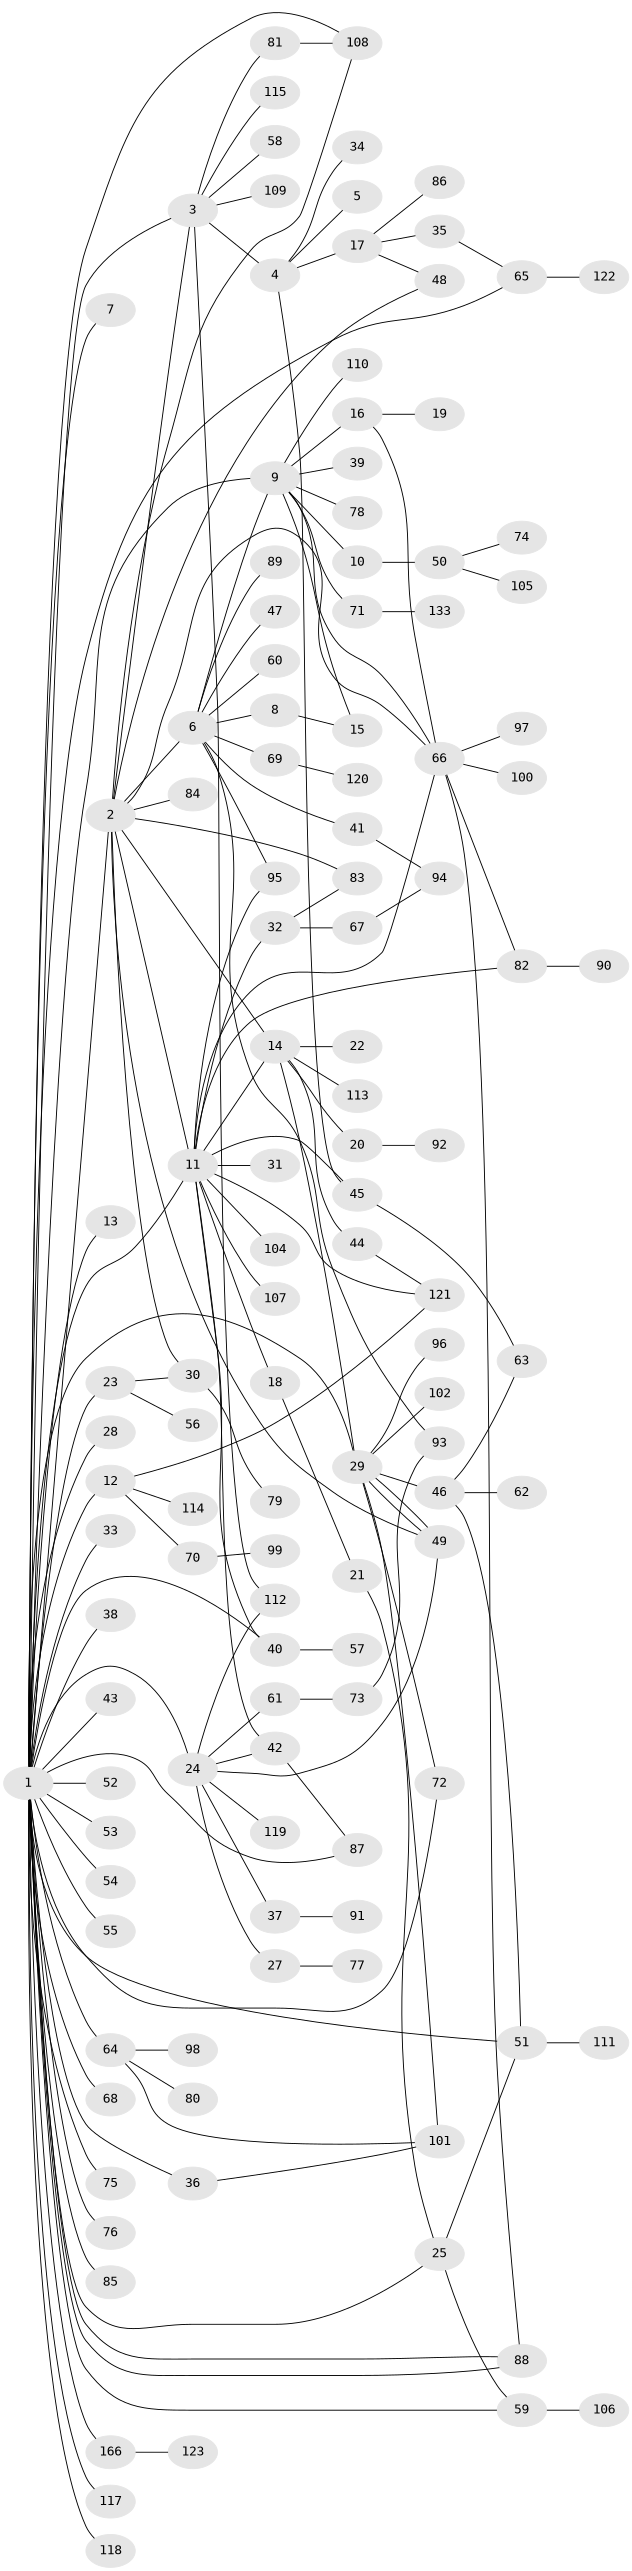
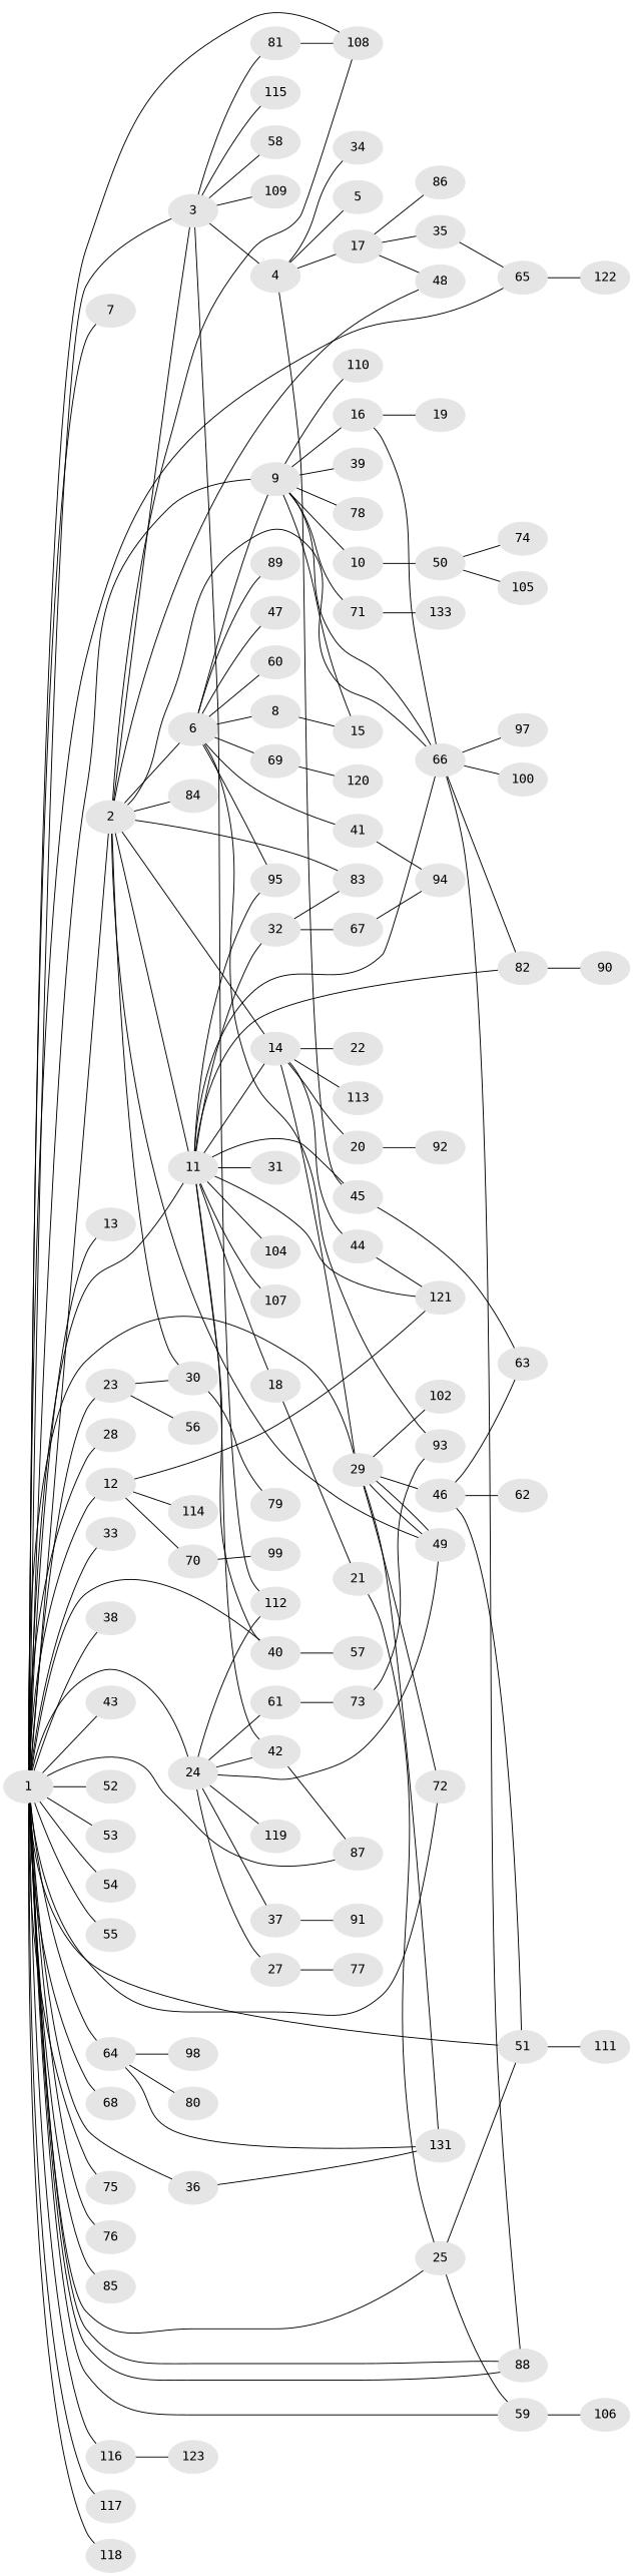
  graph {
    fontname="DejaVu Sans Mono"
    rankdir=LR
    node [color=gray90 fontname="DejaVu Sans Mono" style=filled]
    edge [fontname="DejaVu Sans Mono"]
    1
    2
    3
    7
    9
    11
    12
    13
    23
    24
    25
    28
    29
    33
    36
    38
    40
    43
    51
    52
    53
    54
    55
    59
    64
    65
    68
    72
    75
    76
    85
    87
    88
    108
-   116 [label=166]
+   116
    117
    118
    6
    14
    30
    48
    49
    66
    83
    84
    4
    58
    81
    109
    112
    115
    15
    10
    16
    39
    71
    78
    110
    45
    95
    18
    31
    32
    42
    82
    104
    107
    121
    70
    114
    56
    27
    37
    61
    119
    46
-   96
-   101
+   101 [label=131]
    102
    57
    111
    106
    80
    98
    122
    123
    8
    41
    47
    60
    69
    89
    93
    20
    22
    44
    113
    79
    97
    100
    5
    17
    34
    35
    86
    63
    94
    120
    50
    19
    n111 [label=133]
    74
    105
    21
    67
    90
    99
    92
    77
    91
    73
    62
    1 -- 2
    1 -- 3
    1 -- 7
    1 -- 9
    1 -- 11
    1 -- 12
    1 -- 13
    1 -- 23
    1 -- 24
    1 -- 25
    1 -- 28
    1 -- 29
    1 -- 33
    1 -- 36
    1 -- 38
    1 -- 40
    1 -- 43
    1 -- 51
    1 -- 52
    1 -- 53
    1 -- 54
    1 -- 55
    1 -- 59
    1 -- 64
    1 -- 65
    1 -- 68
    1 -- 72
    1 -- 75
    1 -- 76
    1 -- 85
    1 -- 87
    1 -- 88
    1 -- 88
    1 -- 108
    1 -- 116
    1 -- 117
    1 -- 118
    2 -- 3
    2 -- 11
    2 -- 108
    2 -- 6
    2 -- 14
    2 -- 30
    2 -- 48
    2 -- 49
    2 -- 66
    2 -- 83
    2 -- 84
    3 -- 4
    3 -- 58
    3 -- 81
    3 -- 109
    3 -- 112
    3 -- 115
    9 -- 66
    9 -- 15
    9 -- 10
    9 -- 16
    9 -- 39
    9 -- 71
    9 -- 78
    9 -- 110
    11 -- 40
    11 -- 14
    11 -- 66
    11 -- 45
    11 -- 95
    11 -- 18
    11 -- 31
    11 -- 32
    11 -- 42
    11 -- 82
    11 -- 104
    11 -- 107
    11 -- 121
    12 -- 121
    12 -- 70
    12 -- 114
    23 -- 30
    23 -- 56
    24 -- 49
    24 -- 112
    24 -- 42
    24 -- 27
    24 -- 37
    24 -- 61
    24 -- 119
    25 -- 51
    25 -- 59
    29 -- 72
    29 -- 49
    29 -- 49
    29 -- 46
-   29 -- 96
    29 -- 101
    29 -- 102
    36 -- 101
    40 -- 57
    51 -- 111
    59 -- 106
    64 -- 101
    64 -- 80
    64 -- 98
    65 -- 122
    116 -- 123
    6 -- 9
    6 -- 95
    6 -- 8
    6 -- 41
    6 -- 47
    6 -- 60
    6 -- 69
    6 -- 89
    6 -- 93
    14 -- 29
    14 -- 20
    14 -- 22
    14 -- 44
    14 -- 113
    30 -- 79
    66 -- 88
    66 -- 82
    66 -- 97
    66 -- 100
    4 -- 45
    4 -- 5
    4 -- 17
    4 -- 34
    81 -- 108
    10 -- 50
    16 -- 66
    16 -- 19
    71 -- n111
    45 -- 63
    18 -- 21
    32 -- 83
    32 -- 67
    42 -- 87
    82 -- 90
    70 -- 99
    27 -- 77
    37 -- 91
    61 -- 73
    46 -- 51
    46 -- 63
    46 -- 62
    8 -- 15
    41 -- 94
    69 -- 120
    20 -- 92
    44 -- 121
    17 -- 48
    17 -- 35
    17 -- 86
    35 -- 65
    50 -- 74
    50 -- 105
    21 -- 25
    67 -- 94
    73 -- 93
  }
